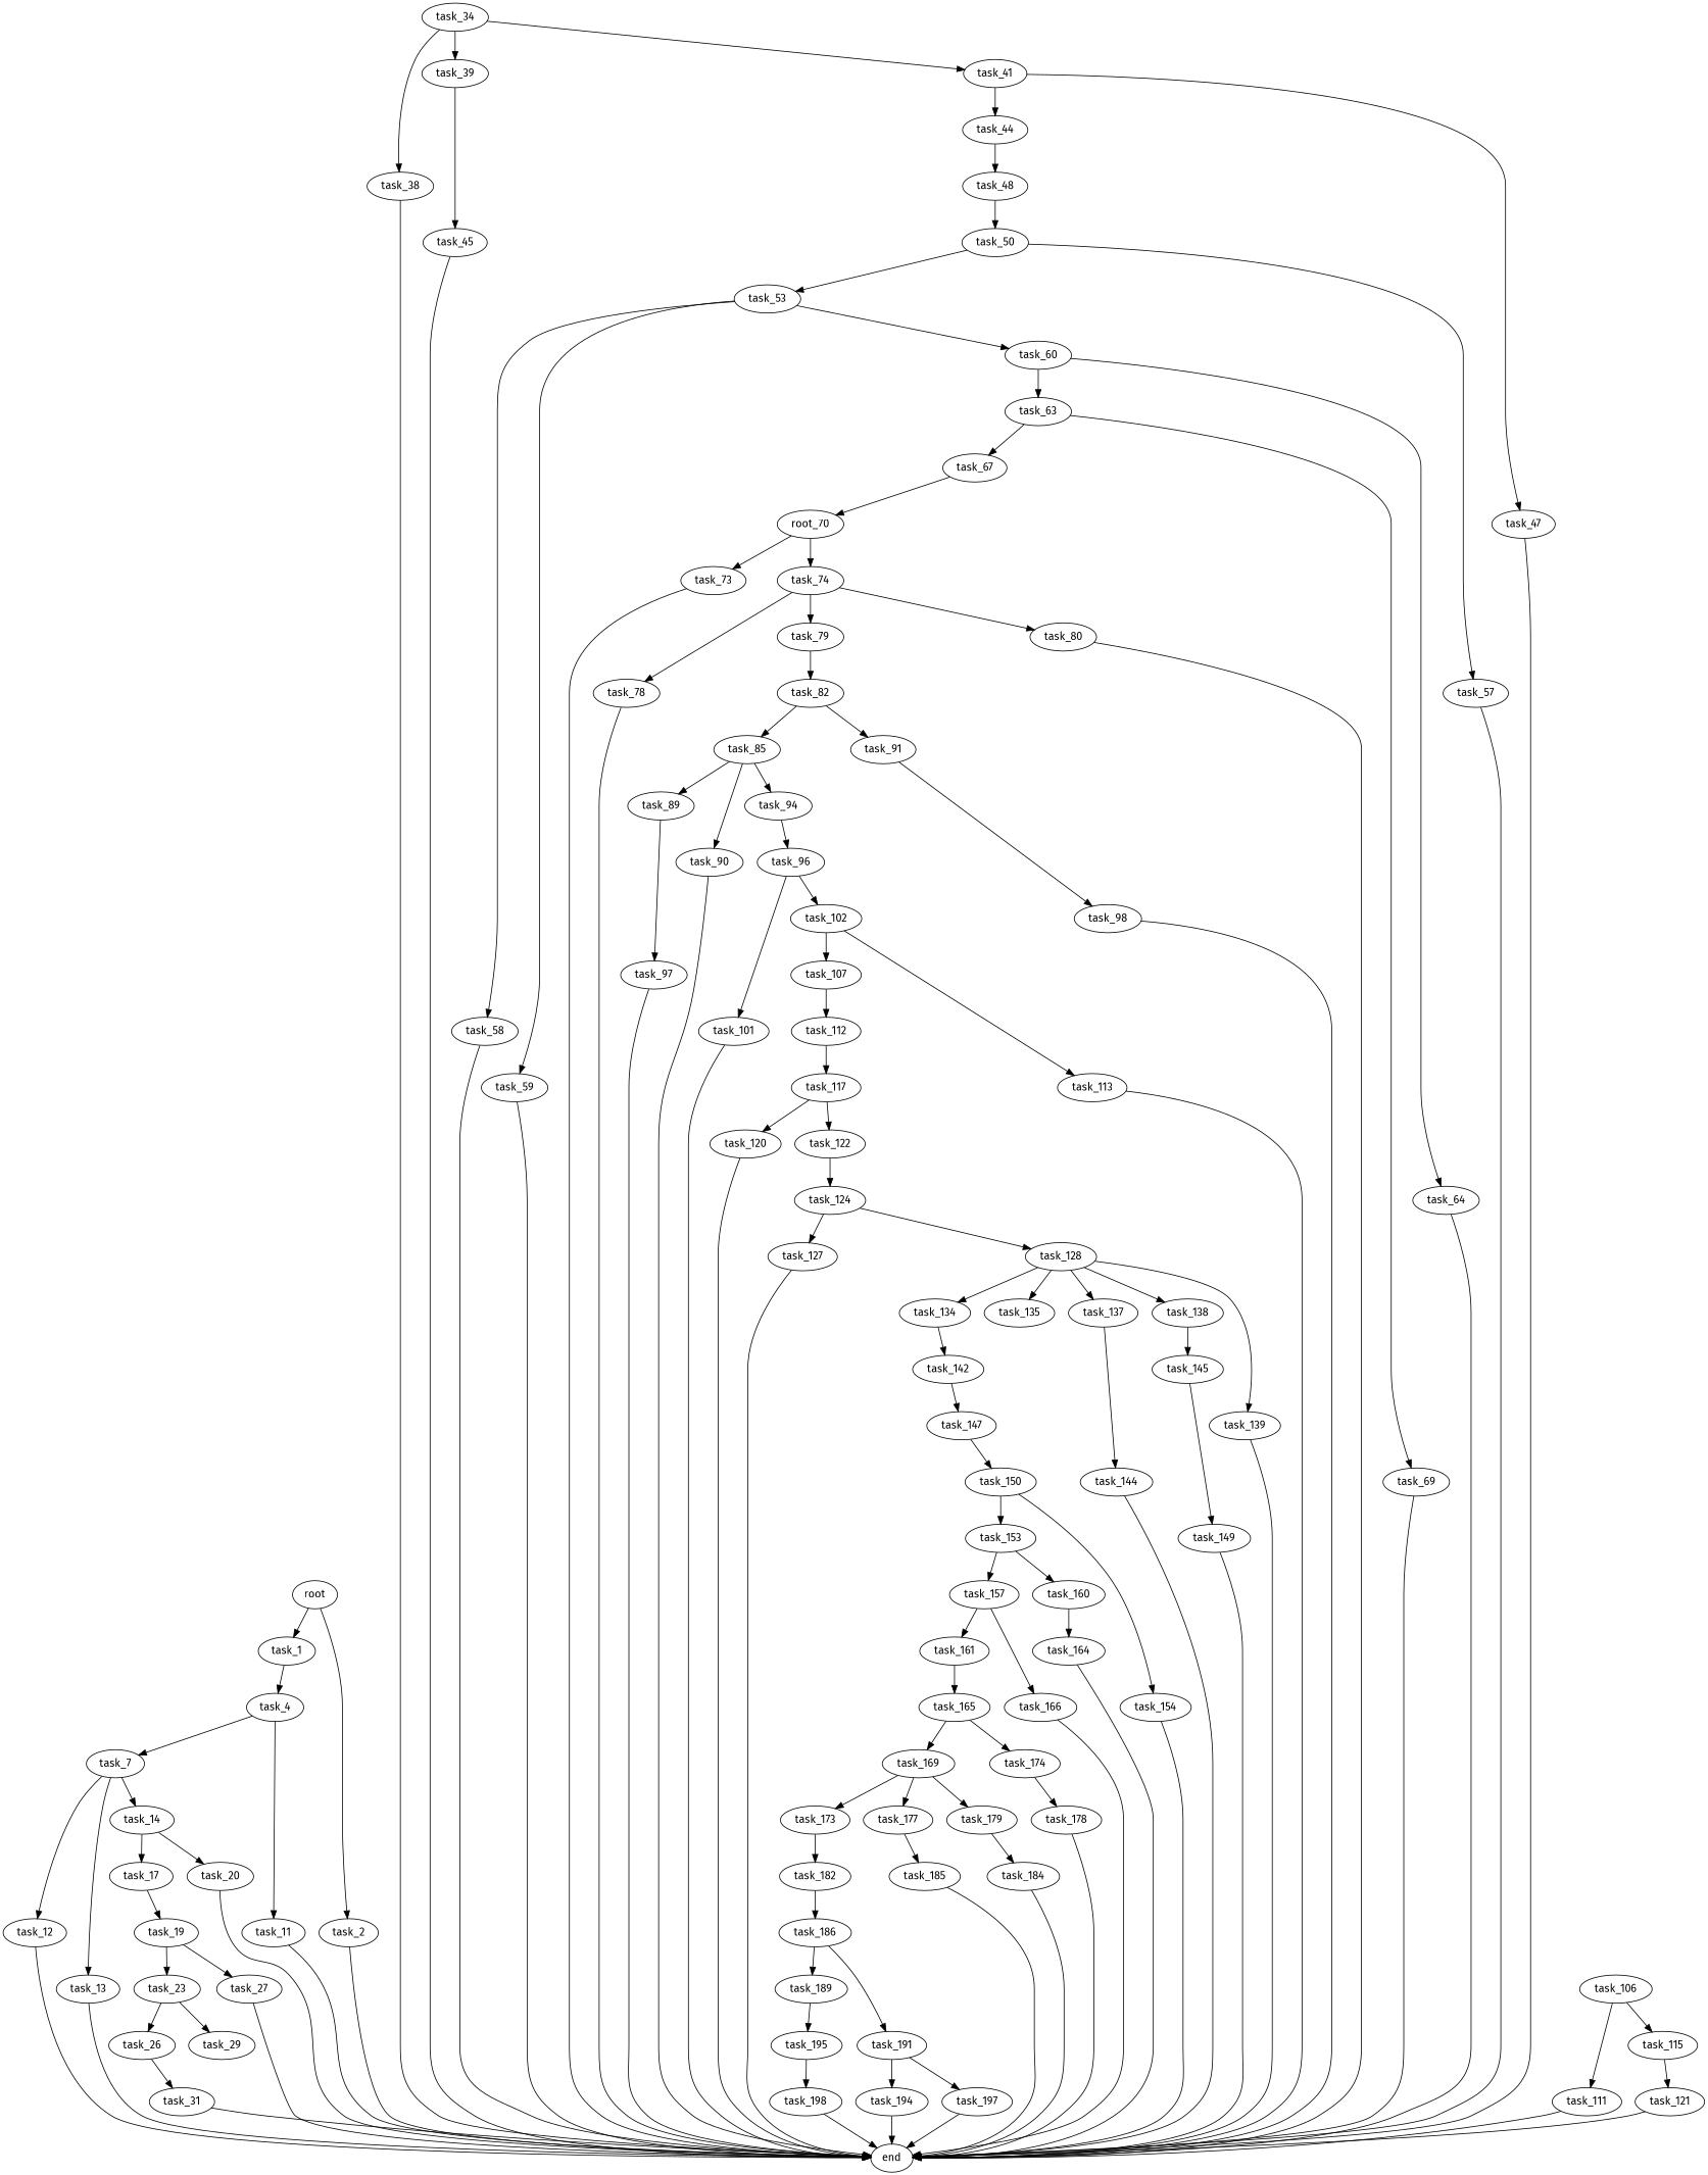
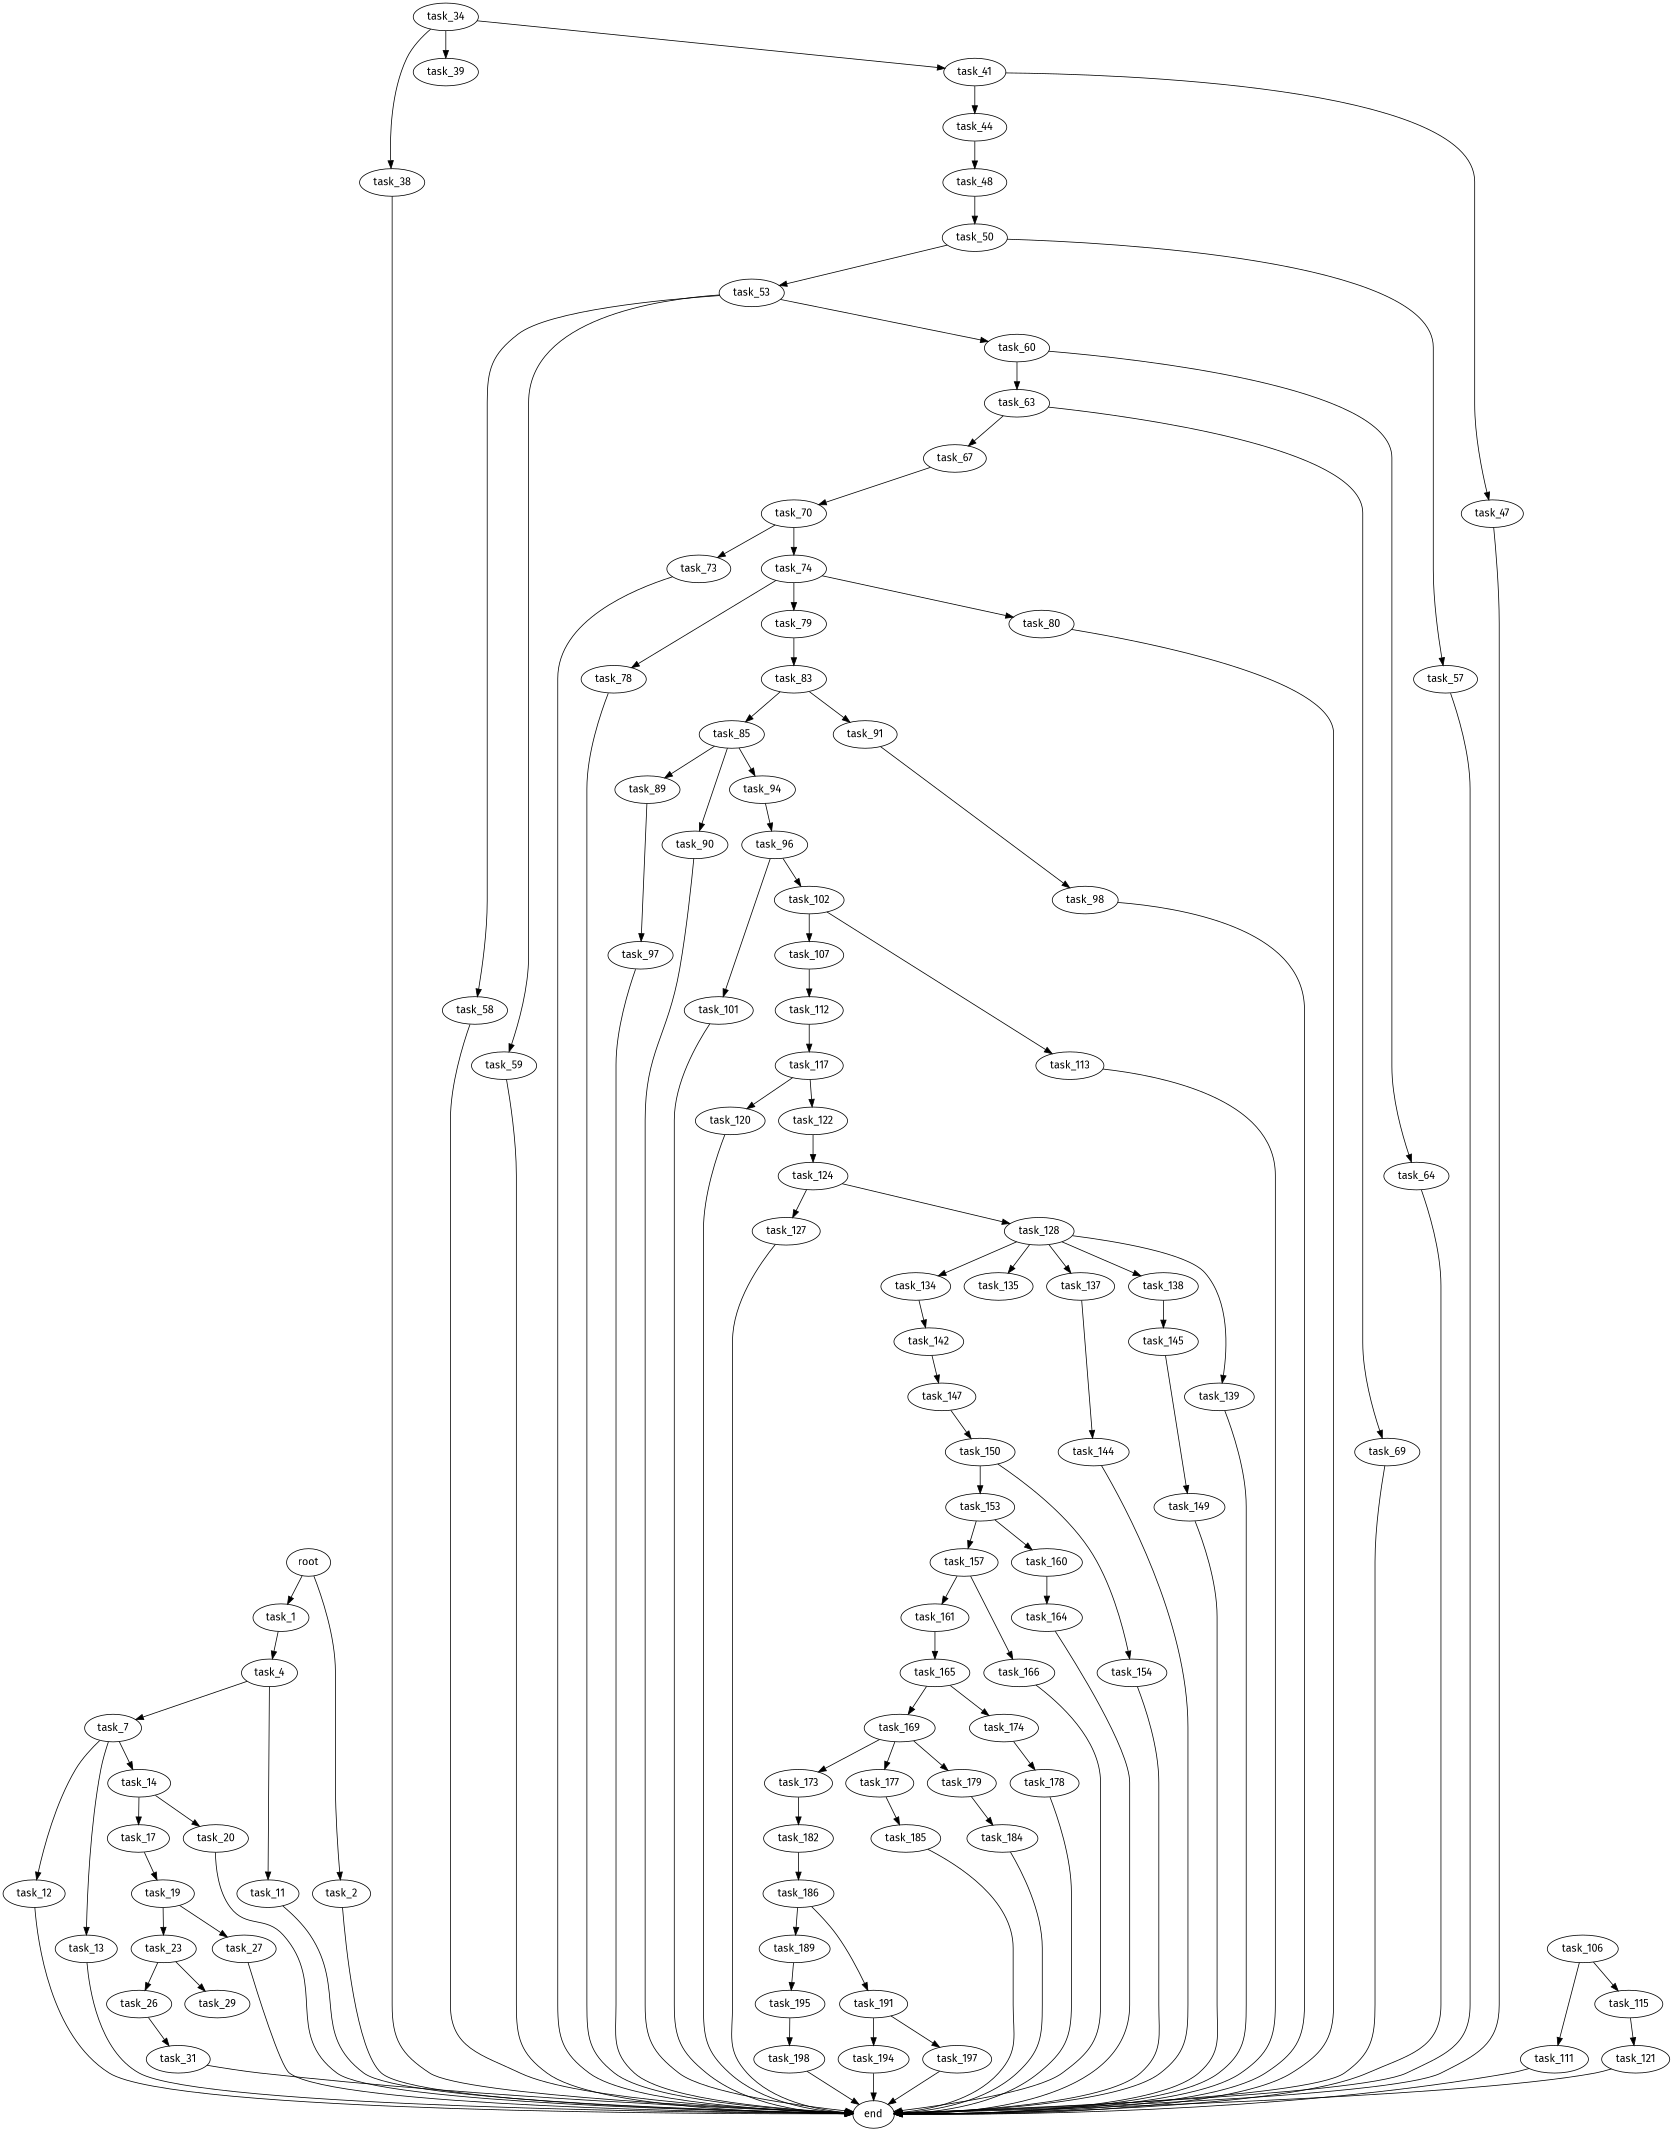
  digraph {
    fontname="Fira Sans"
    node [fontname="Fira Sans"]
    edge [fontname="Fira Sans"]
    root
    task_1
    task_2
    task_4
    end
    task_7
    task_11
    task_12
    task_13
    task_14
    task_17
    task_20
    task_19
    task_23
    task_27
    task_26
    task_29
    task_31
    task_34
    task_38
    task_39
    task_41
-   task_45
    task_44
    task_47
    task_48
    task_50
    task_53
    task_57
    task_58
    task_59
    task_60
    task_63
    task_64
    task_67
    task_69
-   task_70 [label=root_70]
+   task_70
    task_73
    task_74
    task_78
    task_79
    task_80
-   task_82
+   task_82 [label=task_83]
    task_85
    task_91
    task_89
    task_90
    task_94
    task_98
    task_97
    task_96
    task_101
    task_102
    task_107
    task_113
    task_106
    task_111
    task_115
    task_112
    task_121
    task_117
    task_120
    task_122
    task_124
    task_127
    task_128
    task_134
    task_135
    task_137
    task_138
    task_139
    task_142
    task_144
    task_145
    task_147
    task_149
    task_150
    task_153
    task_154
    task_157
    task_160
    task_161
    task_166
    task_164
    task_165
    task_169
    task_174
    task_173
    task_177
    task_179
    task_178
    task_182
    task_185
    task_184
    task_186
    task_189
    task_191
    task_195
    task_194
    task_197
    task_198
    root -> task_1
    root -> task_2
    task_1 -> task_4
    task_2 -> end
    task_4 -> task_7
    task_4 -> task_11
    task_7 -> task_12
    task_7 -> task_13
    task_7 -> task_14
    task_11 -> end
    task_12 -> end
    task_13 -> end
    task_14 -> task_17
    task_14 -> task_20
    task_17 -> task_19
    task_20 -> end
    task_19 -> task_23
    task_19 -> task_27
    task_23 -> task_26
    task_23 -> task_29
    task_27 -> end
    task_26 -> task_31
    task_31 -> end
    task_34 -> task_38
    task_34 -> task_39
    task_34 -> task_41
    task_38 -> end
-   task_39 -> task_45
    task_41 -> task_44
    task_41 -> task_47
-   task_45 -> end
    task_44 -> task_48
    task_47 -> end
    task_48 -> task_50
    task_50 -> task_53
    task_50 -> task_57
    task_53 -> task_58
    task_53 -> task_59
    task_53 -> task_60
    task_57 -> end
    task_58 -> end
    task_59 -> end
    task_60 -> task_63
    task_60 -> task_64
    task_63 -> task_67
    task_63 -> task_69
    task_64 -> end
    task_67 -> task_70
    task_69 -> end
    task_70 -> task_73
    task_70 -> task_74
    task_73 -> end
    task_74 -> task_78
    task_74 -> task_79
    task_74 -> task_80
    task_78 -> end
    task_79 -> task_82
    task_80 -> end
    task_82 -> task_85
    task_82 -> task_91
    task_85 -> task_89
    task_85 -> task_90
    task_85 -> task_94
    task_91 -> task_98
    task_89 -> task_97
    task_90 -> end
    task_94 -> task_96
    task_98 -> end
    task_97 -> end
    task_96 -> task_101
    task_96 -> task_102
    task_101 -> end
    task_102 -> task_107
    task_102 -> task_113
    task_107 -> task_112
    task_113 -> end
    task_106 -> task_111
    task_106 -> task_115
    task_111 -> end
    task_115 -> task_121
    task_112 -> task_117
    task_121 -> end
    task_117 -> task_120
    task_117 -> task_122
    task_120 -> end
    task_122 -> task_124
    task_124 -> task_127
    task_124 -> task_128
    task_127 -> end
    task_128 -> task_134
    task_128 -> task_135
    task_128 -> task_137
    task_128 -> task_138
    task_128 -> task_139
    task_134 -> task_142
    task_137 -> task_144
    task_138 -> task_145
    task_139 -> end
    task_142 -> task_147
    task_144 -> end
    task_145 -> task_149
    task_147 -> task_150
    task_149 -> end
    task_150 -> task_153
    task_150 -> task_154
    task_153 -> task_157
    task_153 -> task_160
    task_154 -> end
    task_157 -> task_161
    task_157 -> task_166
    task_160 -> task_164
    task_161 -> task_165
    task_166 -> end
    task_164 -> end
    task_165 -> task_169
    task_165 -> task_174
    task_169 -> task_173
    task_169 -> task_177
    task_169 -> task_179
    task_174 -> task_178
    task_173 -> task_182
    task_177 -> task_185
    task_179 -> task_184
    task_178 -> end
    task_182 -> task_186
    task_185 -> end
    task_184 -> end
    task_186 -> task_189
    task_186 -> task_191
    task_189 -> task_195
    task_191 -> task_194
    task_191 -> task_197
    task_195 -> task_198
    task_194 -> end
    task_197 -> end
    task_198 -> end
  }
